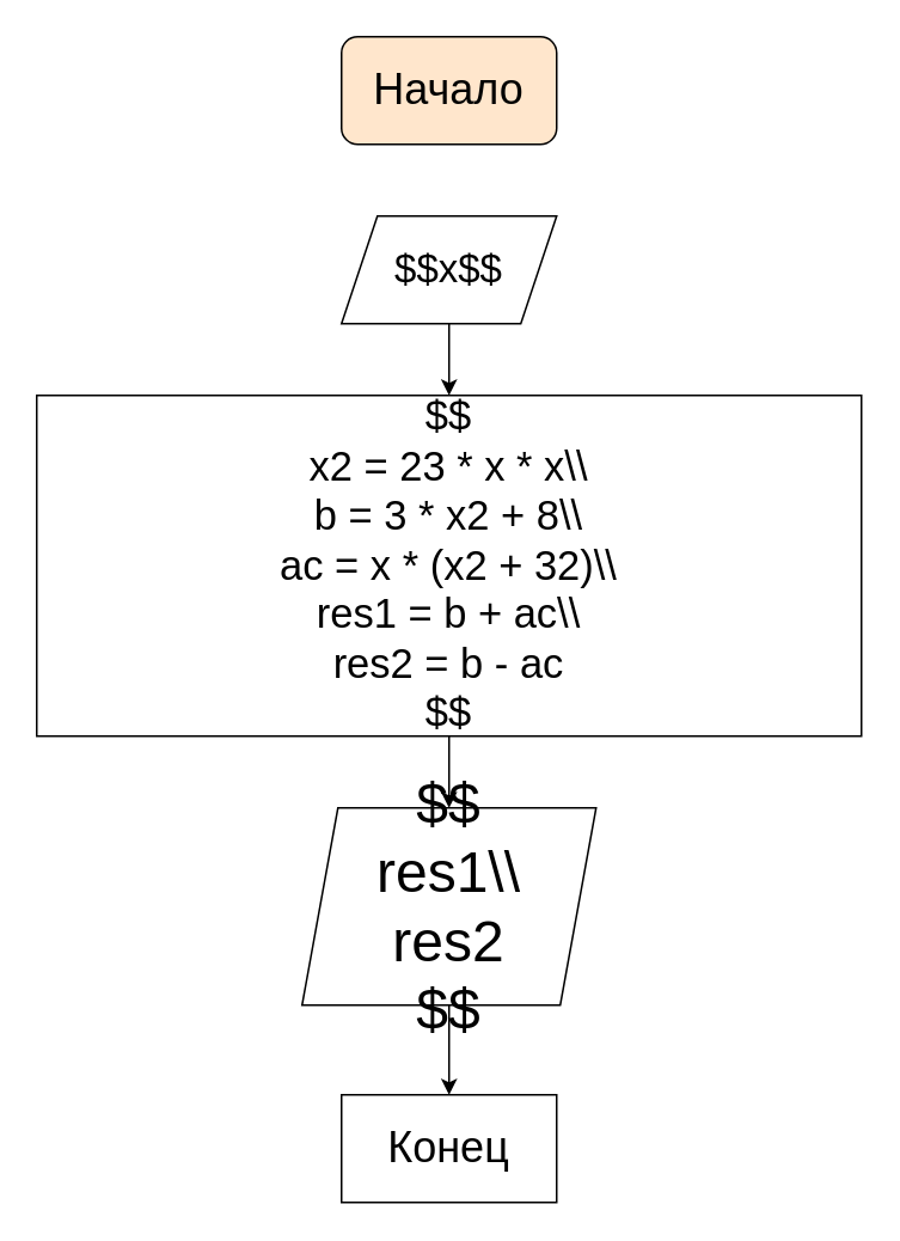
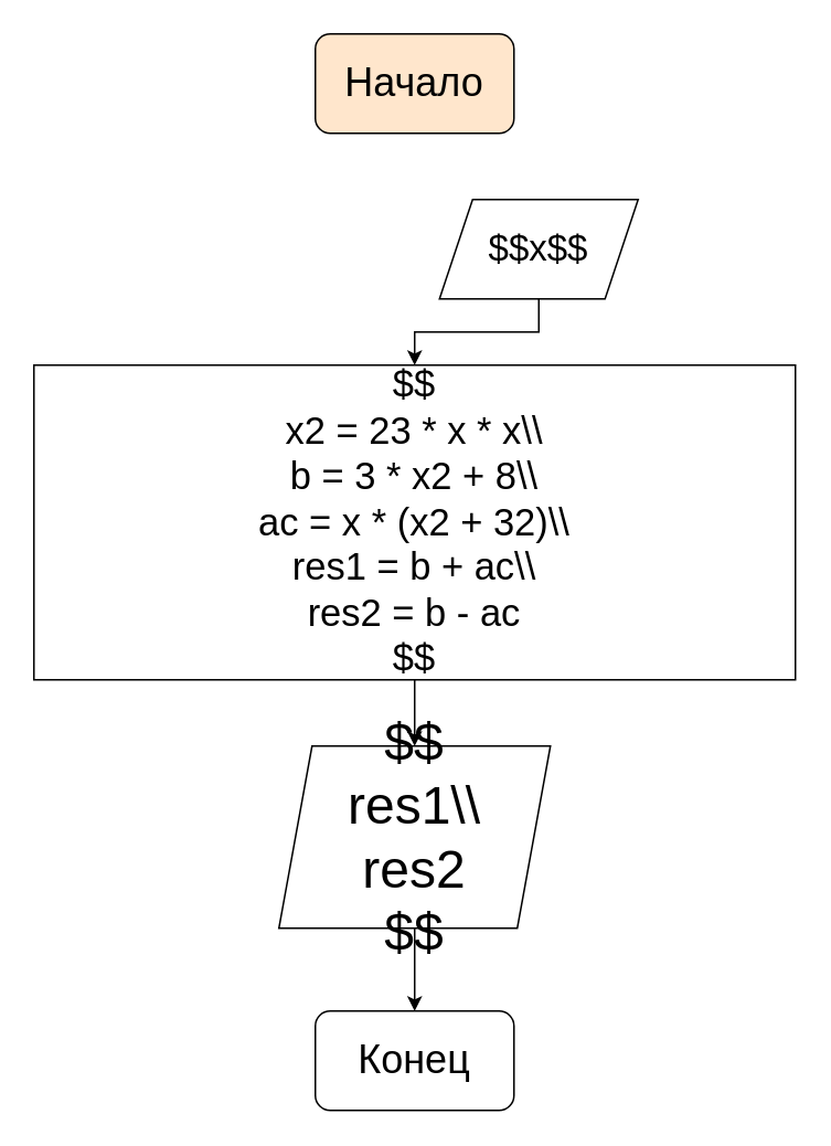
  <mxCell id="0" />
  <mxCell id="1" parent="0" />
  <mxCell id="2" value="&lt;font style=&quot;font-size: 24px&quot;&gt;Начало&lt;/font&gt;" style="rounded=1;whiteSpace=wrap;html=1;fillColor=#ffe6cc;" parent="1" vertex="1"><mxGeometry x="190" y="20" width="120" height="60" as="geometry" /></mxCell>
  <mxCell id="3" style="edgeStyle=orthogonalEdgeStyle;rounded=0;orthogonalLoop=1;jettySize=auto;html=1;exitX=0.5;exitY=1;exitDx=0;exitDy=0;entryX=0.5;entryY=0;entryDx=0;entryDy=0;" parent="1" source="4" target="6" edge="1"><mxGeometry relative="1" as="geometry" /></mxCell>
- <mxCell id="4" value="&lt;span style=&quot;font-size: 22px&quot;&gt;$$x$$&lt;/span&gt;" style="shape=parallelogram;perimeter=parallelogramPerimeter;whiteSpace=wrap;html=1;fixedSize=1;" parent="1" vertex="1"><mxGeometry x="190" y="120" width="120" height="60" as="geometry" /></mxCell>
+ <mxCell id="4" value="&lt;span style=&quot;font-size: 22px&quot;&gt;$$x$$&lt;/span&gt;" style="shape=parallelogram;perimeter=parallelogramPerimeter;whiteSpace=wrap;html=1;fixedSize=1;" parent="1" vertex="1"><mxGeometry x="265" y="120" width="120" height="60" as="geometry" /></mxCell>
  <mxCell id="5" style="edgeStyle=orthogonalEdgeStyle;rounded=0;orthogonalLoop=1;jettySize=auto;html=1;exitX=0.5;exitY=1;exitDx=0;exitDy=0;" parent="1" source="6" target="8" edge="1"><mxGeometry relative="1" as="geometry" /></mxCell>
  <mxCell id="6" value="&lt;font style=&quot;font-size: 23px&quot;&gt;$$&lt;br&gt;x2 = 23 * x * x\\&lt;br&gt;b = 3 * x2 + 8\\&lt;br&gt;ac = x * (x2 + 32)\\&lt;br&gt;res1 = b + ac\\&lt;br&gt;res2 = b - ac&lt;br&gt;$$&lt;/font&gt;" style="rounded=0;whiteSpace=wrap;html=1;" parent="1" vertex="1"><mxGeometry x="20" y="220" width="460" height="190" as="geometry" /></mxCell>
  <mxCell id="7" style="edgeStyle=orthogonalEdgeStyle;rounded=0;orthogonalLoop=1;jettySize=auto;html=1;exitX=0.5;exitY=1;exitDx=0;exitDy=0;entryX=0.5;entryY=0;entryDx=0;entryDy=0;" edge="1" parent="1" source="8" target="9"><mxGeometry relative="1" as="geometry" /></mxCell>
  <mxCell id="8" value="&lt;font style=&quot;font-size: 32px&quot;&gt;$$&lt;br&gt;res1\\&lt;br&gt;res2&lt;br&gt;$$&lt;br&gt;&lt;/font&gt;" style="shape=parallelogram;perimeter=parallelogramPerimeter;whiteSpace=wrap;html=1;fixedSize=1;" parent="1" vertex="1"><mxGeometry x="168" y="450" width="164" height="110" as="geometry" /></mxCell>
- <mxCell id="9" value="&lt;font style=&quot;font-size: 24px&quot;&gt;Конец&lt;br&gt;&lt;/font&gt;" style="whiteSpace=wrap;html=1;rounded=0;" parent="1" vertex="1"><mxGeometry x="190" y="610" width="120" height="60" as="geometry" /></mxCell>
+ <mxCell id="9" value="&lt;font style=&quot;font-size: 24px&quot;&gt;Конец&lt;br&gt;&lt;/font&gt;" style="rounded=1;whiteSpace=wrap;html=1;" parent="1" vertex="1"><mxGeometry x="190" y="610" width="120" height="60" as="geometry" /></mxCell>
